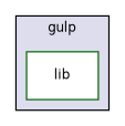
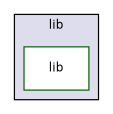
  digraph {
    compound=true
    n1 [fillcolor=white fontname=Helvetica fontsize=10 label=lib pencolor=black shape=box style=filled color=darkgreen]
    subgraph cluster_1 {
      bgcolor="#ddddee"
      fontname=Helvetica
      fontsize=10
-     label=gulp
+     label=lib
      pencolor=black
      n1
    }
  }
